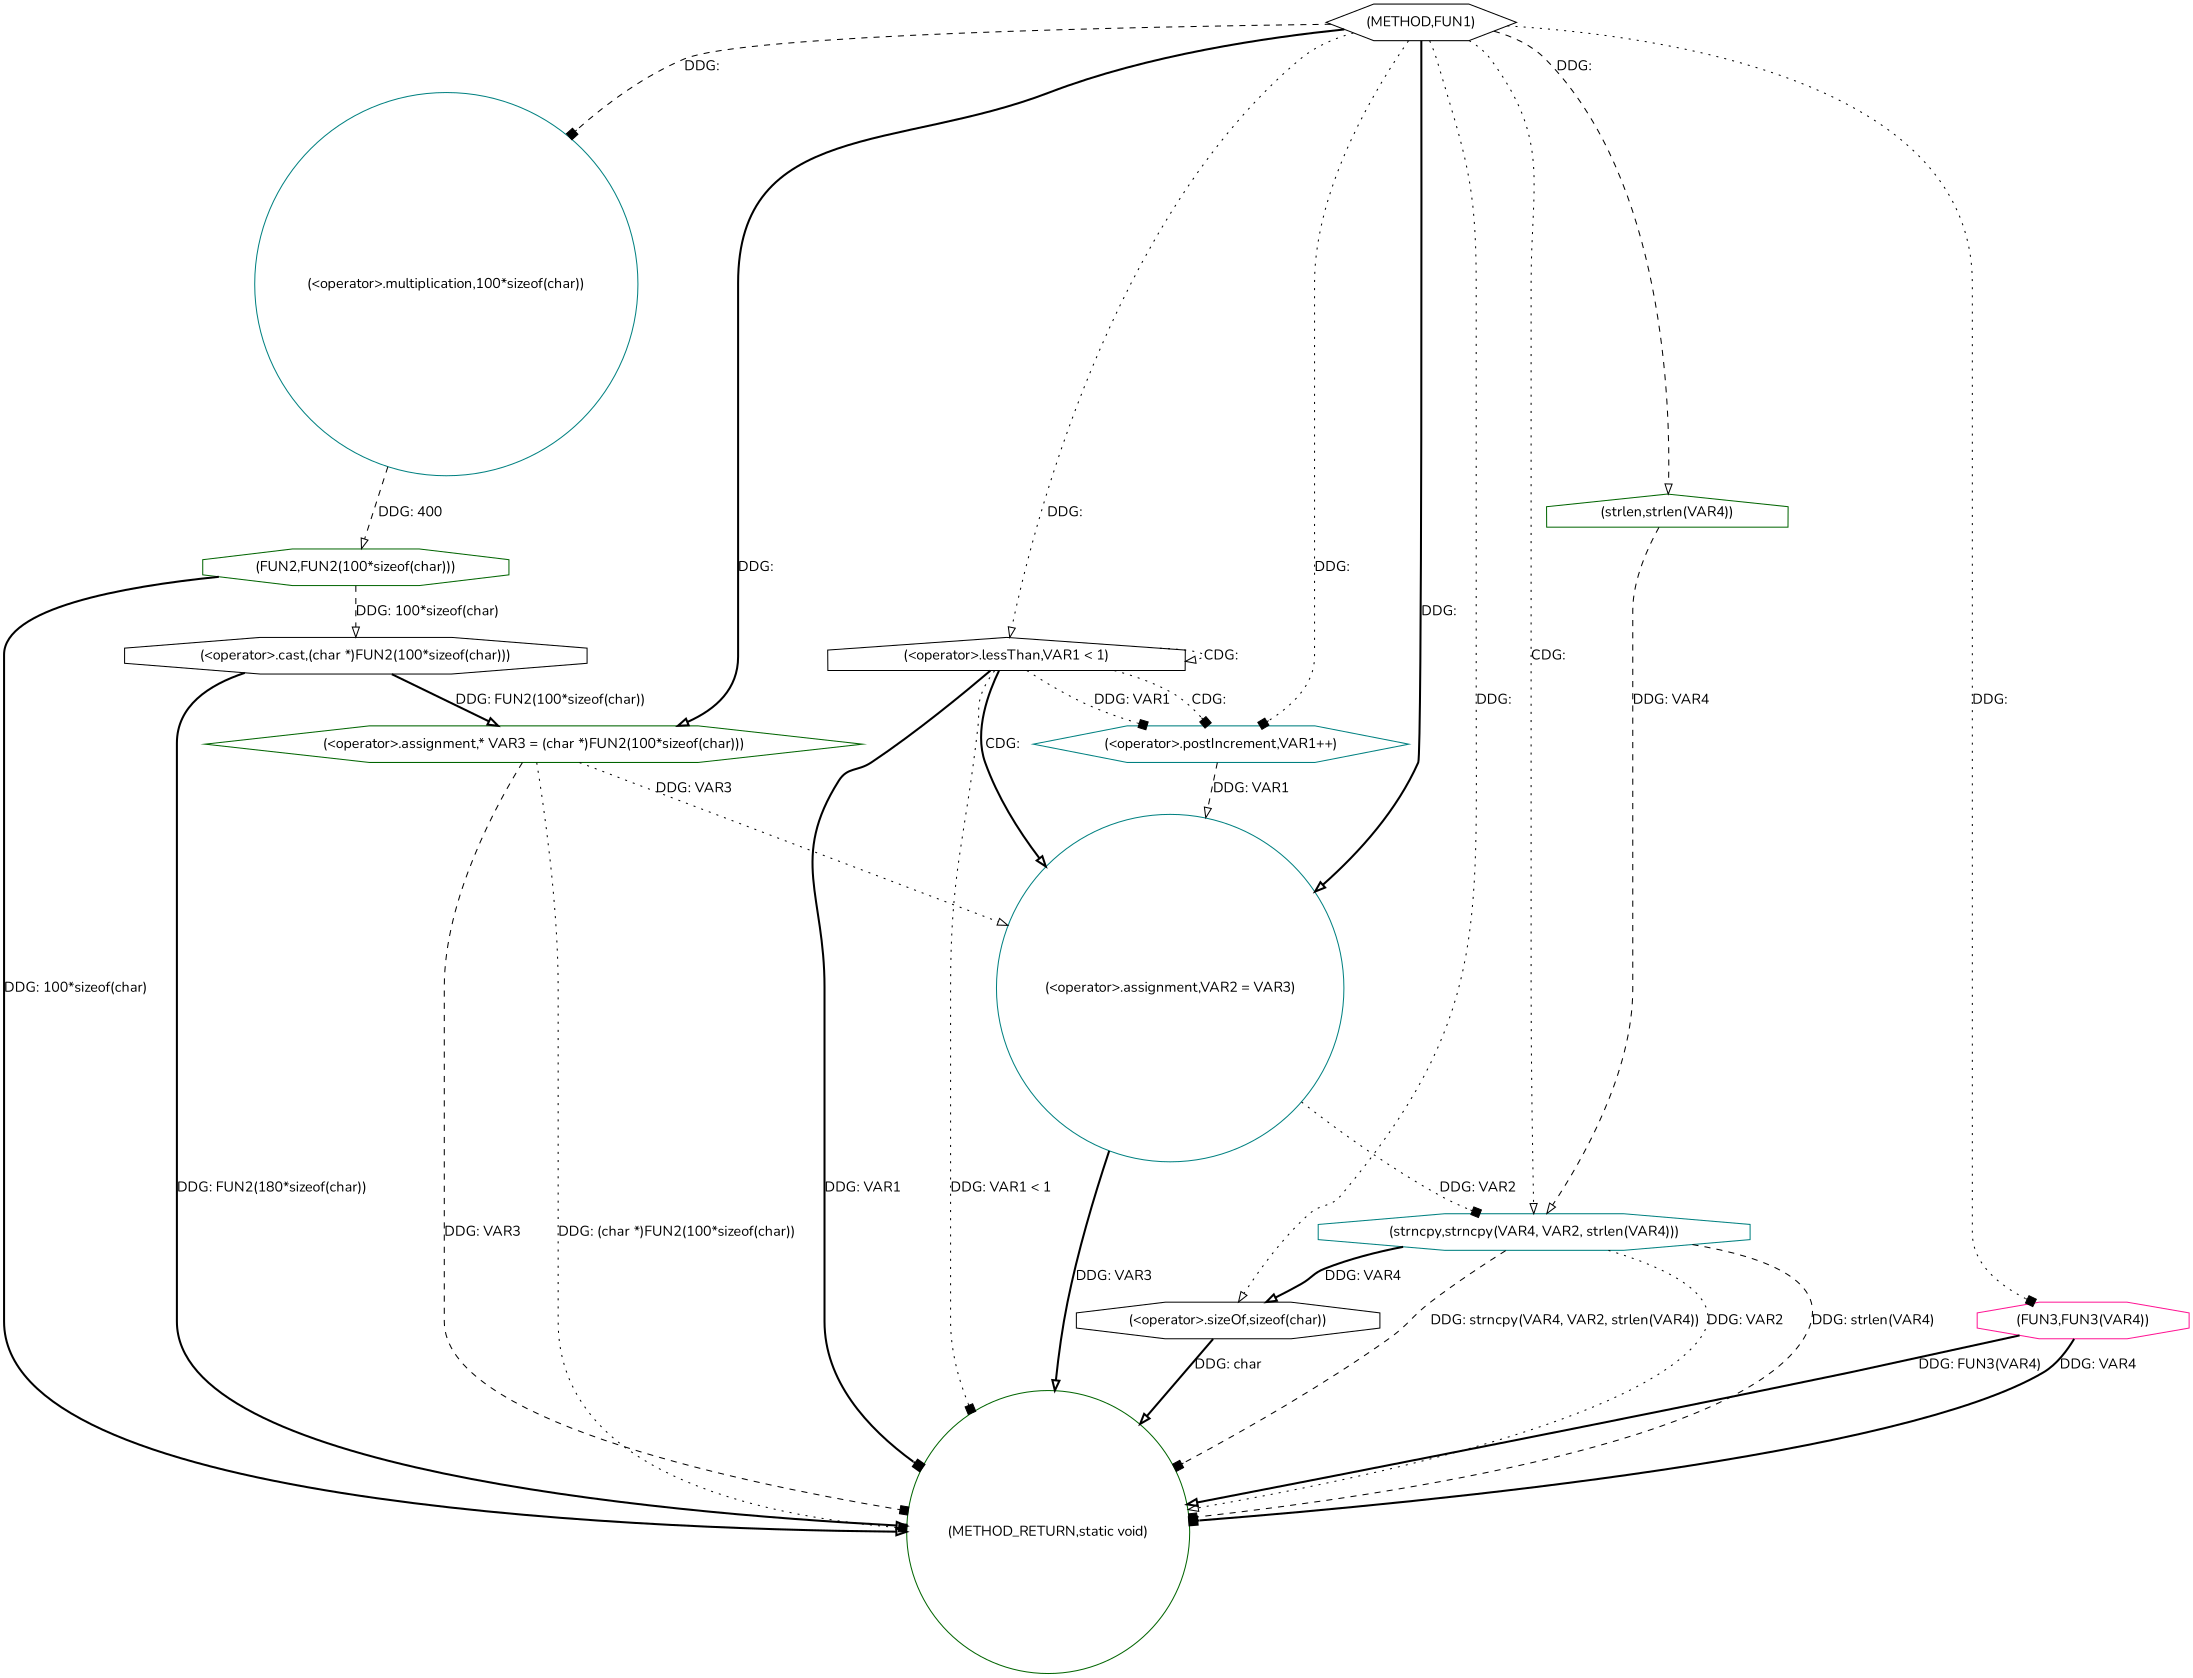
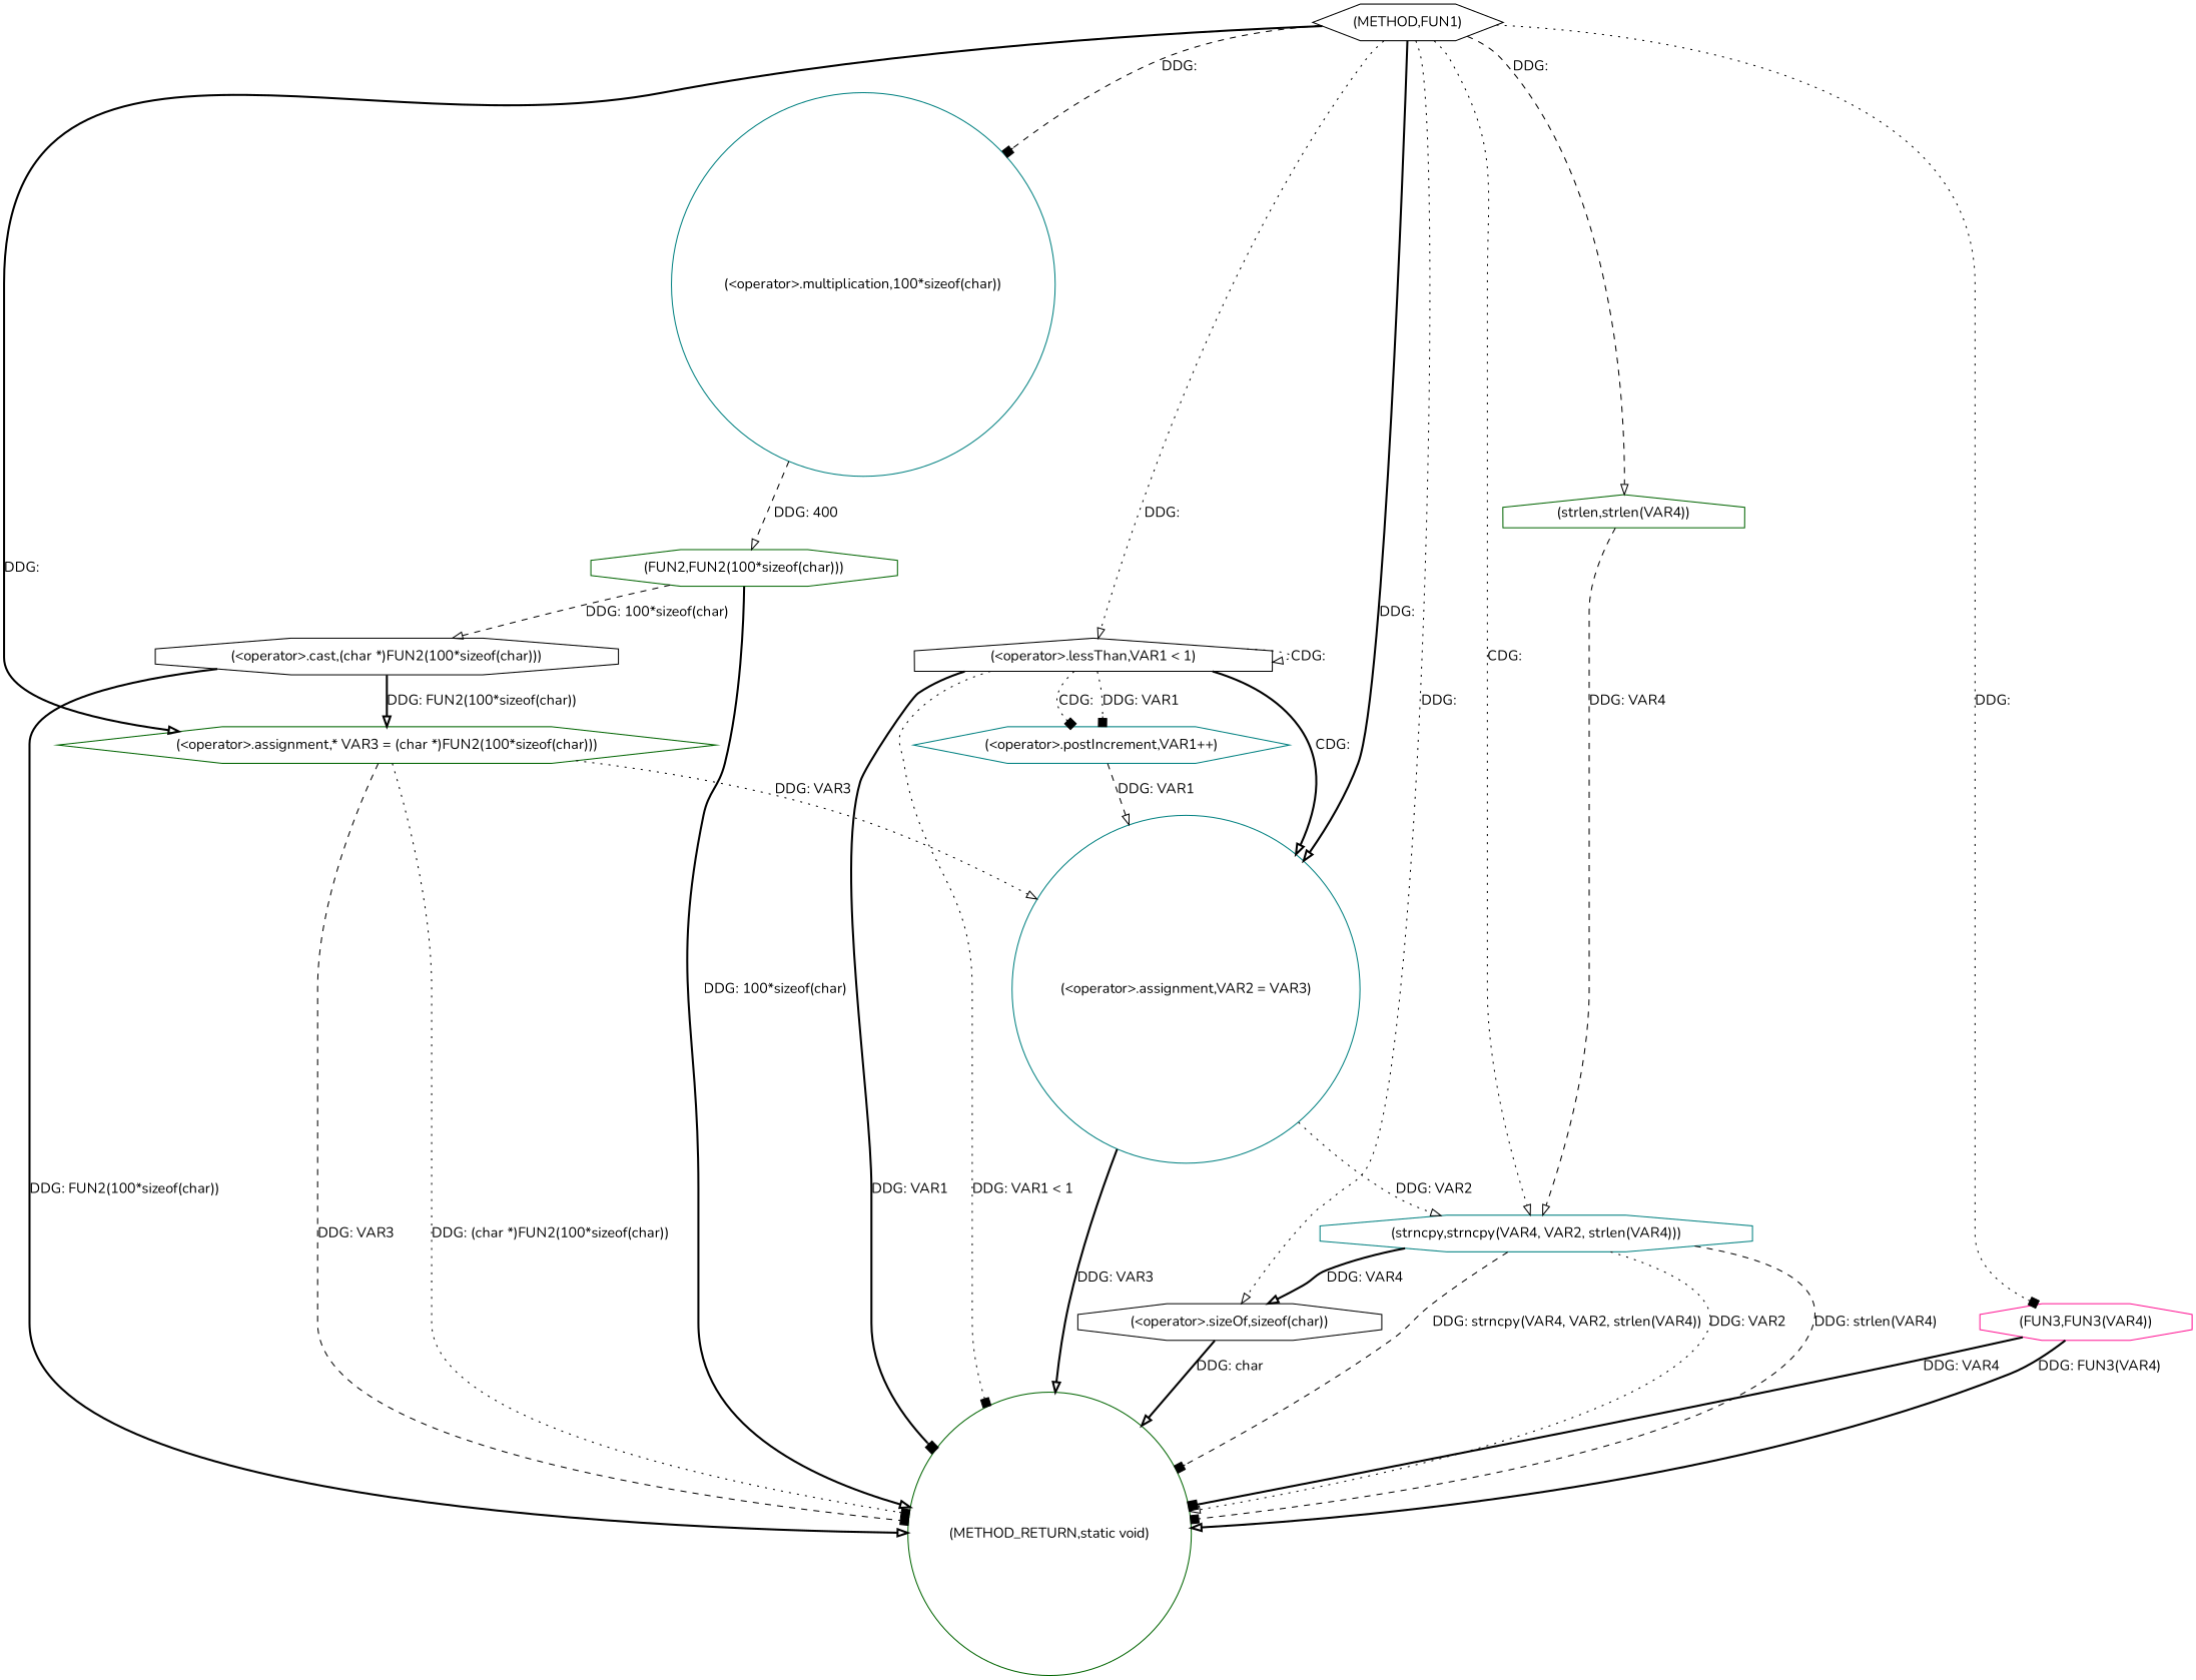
  digraph {
    fontname=Nunito
    node [color=black fontname=Nunito shape=octagon]
    edge [arrowhead=onormal fontname=Nunito style=dotted]
    n1 [label="(METHOD,FUN1)" shape=hexagon]
    n2 [color=darkgreen label="(<operator>.assignment,* VAR3 = (char *)FUN2(100*sizeof(char)))" shape=hexagon]
    n3 [color=teal label="(<operator>.multiplication,100*sizeof(char))" shape=circle]
    n4 [label="(<operator>.sizeOf,sizeof(char))"]
    n5 [label="(<operator>.lessThan,VAR1 < 1)" shape=house]
    n6 [color=teal label="(<operator>.postIncrement,VAR1++)" shape=hexagon]
    n7 [color=teal label="(<operator>.assignment,VAR2 = VAR3)" shape=circle]
    n8 [color=teal label="(strncpy,strncpy(VAR4, VAR2, strlen(VAR4)))"]
    n9 [color=darkgreen label="(strlen,strlen(VAR4))" shape=house]
    n10 [color=deeppink label="(FUN3,FUN3(VAR4))"]
    n11 [color=darkgreen label="(METHOD_RETURN,static void)" shape=circle]
    n12 [color=darkgreen label="(FUN2,FUN2(100*sizeof(char)))"]
    n13 [label="(<operator>.cast,(char *)FUN2(100*sizeof(char)))"]
    n1 -> n2 [label="DDG: " style=bold]
    n1 -> n3 [arrowhead=box label="DDG: " style=dashed]
    n1 -> n4 [label="DDG: "]
    n1 -> n5 [label="DDG: "]
-   n1 -> n6 [arrowhead=box label="DDG: "]
    n1 -> n7 [label="DDG: " style=bold]
    n1 -> n8 [label="CDG: "]
    n1 -> n9 [label="DDG: " style=dashed]
    n1 -> n10 [arrowhead=box label="DDG: "]
    n2 -> n7 [label="DDG: VAR3"]
    n2 -> n11 [arrowhead=box label="DDG: (char *)FUN2(100*sizeof(char))"]
    n2 -> n11 [arrowhead=box label="DDG: VAR3" style=dashed]
    n3 -> n12 [label="DDG: 400" style=dashed]
    n4 -> n11 [label="DDG: char" style=bold]
    n5 -> n5 [label="CDG: "]
    n5 -> n6 [arrowhead=box label="DDG: VAR1"]
    n5 -> n6 [arrowhead=box label="CDG: "]
    n5 -> n7 [label="CDG: " style=bold]
    n5 -> n11 [arrowhead=box label="DDG: VAR1 < 1"]
    n5 -> n11 [arrowhead=box label="DDG: VAR1" style=bold]
    n6 -> n7 [label="DDG: VAR1" style=dashed]
-   n7 -> n8 [arrowhead=box label="DDG: VAR2"]
+   n7 -> n8 [label="DDG: VAR2"]
    n7 -> n11 [label="DDG: VAR3" style=bold]
    n8 -> n4 [label="DDG: VAR4" style=bold]
    n8 -> n11 [arrowhead=box label="DDG: strlen(VAR4)" style=dashed]
    n8 -> n11 [arrowhead=box label="DDG: strncpy(VAR4, VAR2, strlen(VAR4))" style=dashed]
    n8 -> n11 [label="DDG: VAR2"]
    n9 -> n8 [label="DDG: VAR4" style=dashed]
    n10 -> n11 [label="DDG: FUN3(VAR4)" style=bold]
    n10 -> n11 [arrowhead=box label="DDG: VAR4" style=bold]
    n12 -> n11 [label="DDG: 100*sizeof(char)" style=bold]
    n12 -> n13 [label="DDG: 100*sizeof(char)" style=dashed]
    n13 -> n2 [label="DDG: FUN2(100*sizeof(char))" style=bold]
-   n13 -> n11 [label="DDG: FUN2(180*sizeof(char))" style=bold]
+   n13 -> n11 [label="DDG: FUN2(100*sizeof(char))" style=bold]
  }
